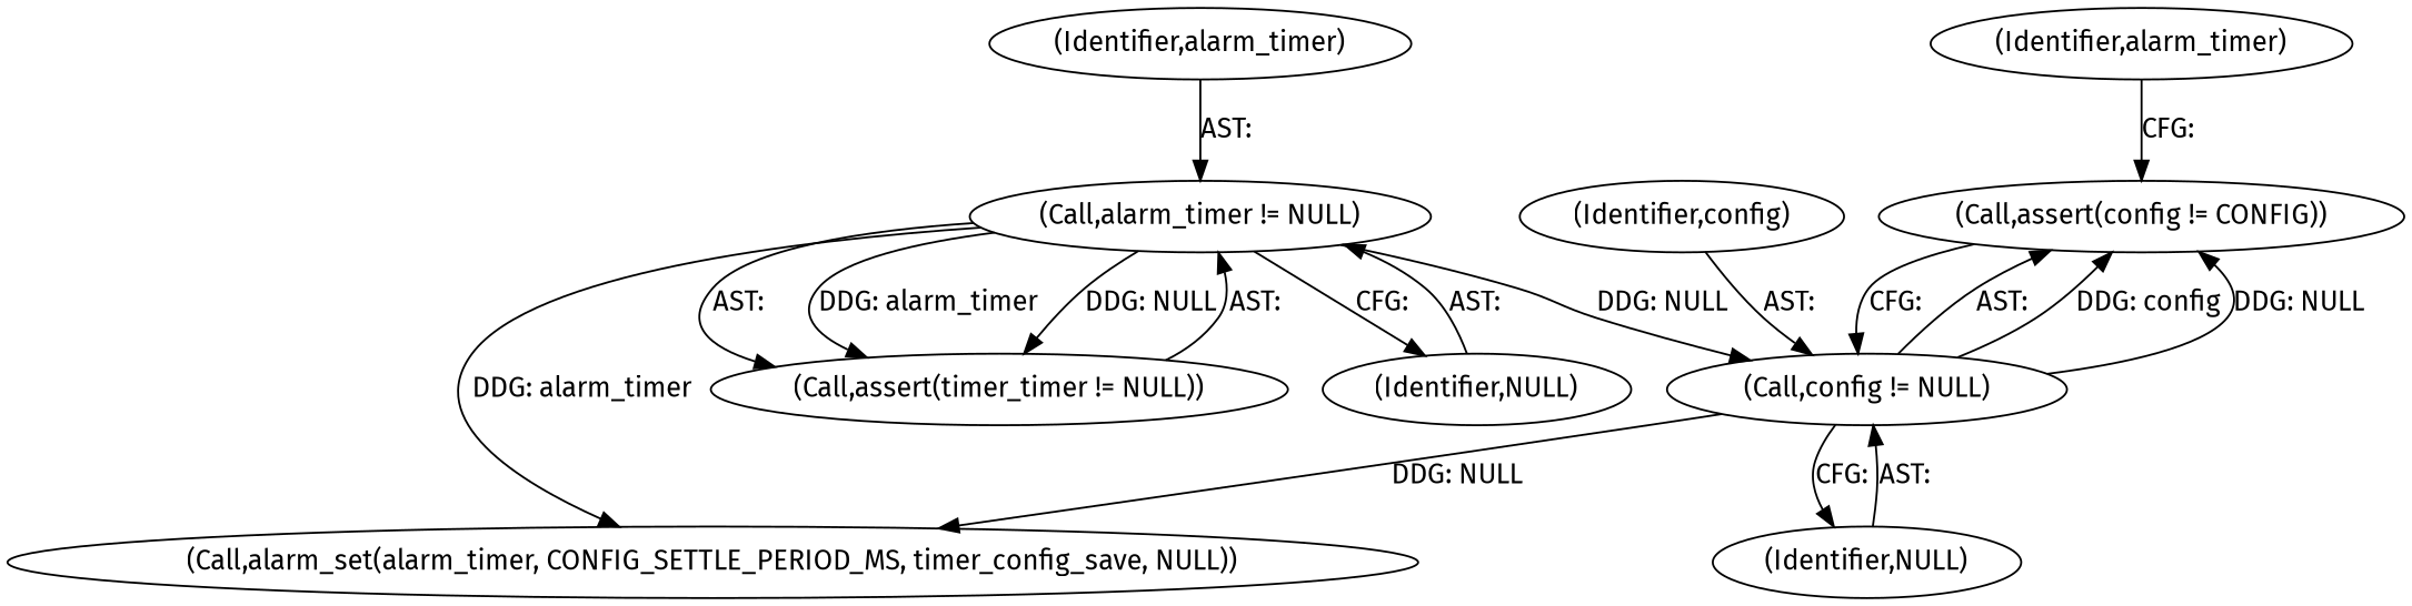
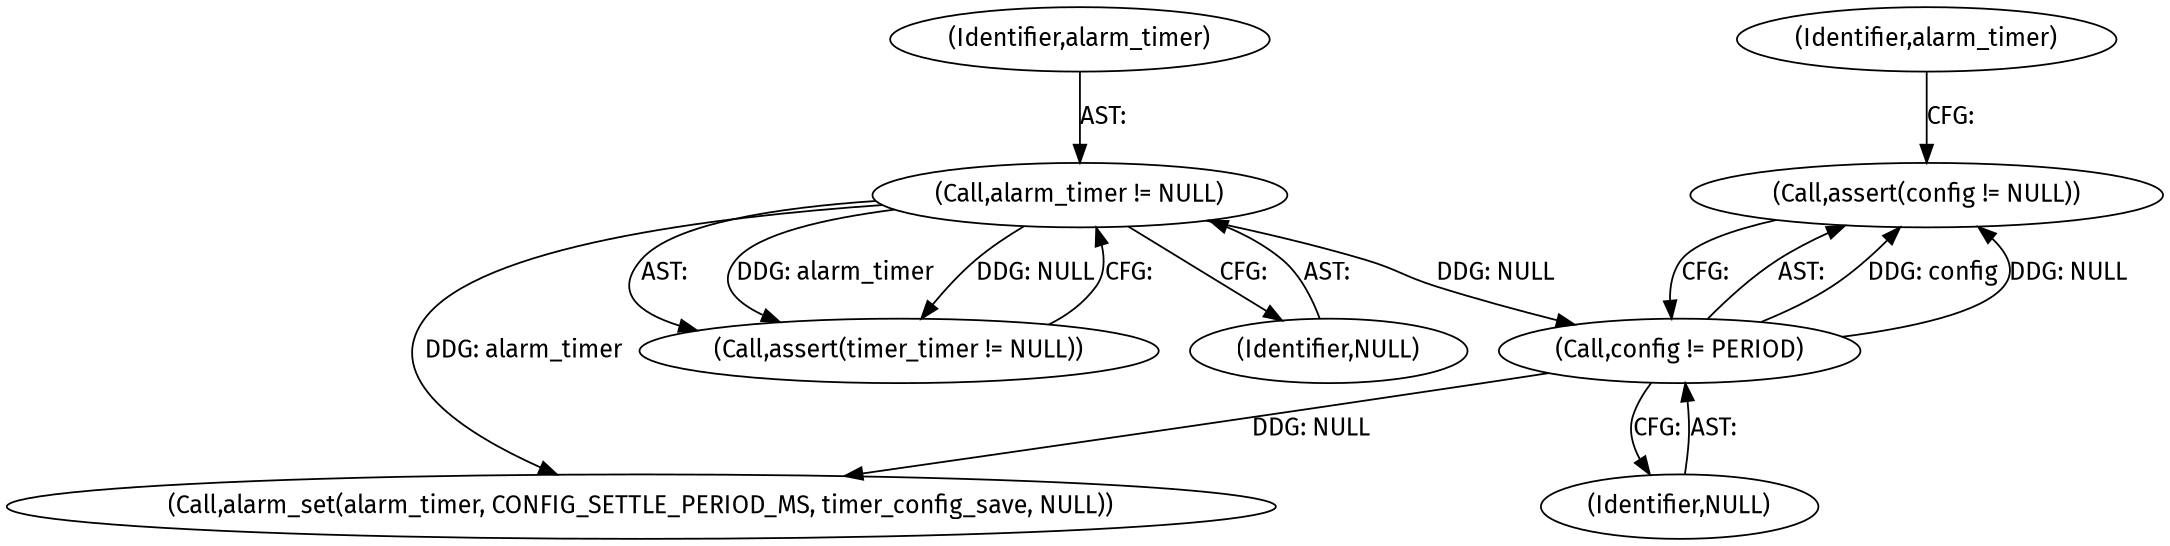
  digraph {
    fontname="Fira Sans"
    node [fontname="Fira Sans"]
    edge [fontname="Fira Sans"]
-   n1 [label="(Call,assert(config != CONFIG))"]
-   n2 [label="(Call,config != NULL)"]
+   n1 [label="(Call,assert(config != NULL))"]
+   n2 [label="(Call,config != PERIOD)"]
    n3 [label="(Call,alarm_set(alarm_timer, CONFIG_SETTLE_PERIOD_MS, timer_config_save, NULL))"]
    n4 [label="(Identifier,NULL)"]
    n5 [label="(Call,alarm_timer != NULL)"]
    n6 [label="(Call,assert(timer_timer != NULL))"]
    n7 [label="(Identifier,NULL)"]
-   n8 [label="(Identifier,config)"]
    n9 [label="(Identifier,alarm_timer)"]
    n10 [label="(Identifier,alarm_timer)"]
    n1 -> n2 [label="CFG: "]
    n2 -> n1 [label="AST: "]
    n2 -> n1 [label="DDG: config"]
    n2 -> n1 [label="DDG: NULL"]
    n2 -> n3 [label="DDG: NULL"]
    n2 -> n4 [label="CFG: "]
    n4 -> n2 [label="AST: "]
    n5 -> n2 [label="DDG: NULL"]
    n5 -> n3 [label="DDG: alarm_timer"]
    n5 -> n6 [label="AST: "]
    n5 -> n6 [label="DDG: alarm_timer"]
    n5 -> n6 [label="DDG: NULL"]
    n5 -> n7 [label="CFG: "]
-   n6 -> n5 [label="AST: "]
+   n6 -> n5 [label="CFG: "]
    n7 -> n5 [label="AST: "]
-   n8 -> n2 [label="AST: "]
    n9 -> n1 [label="CFG: "]
    n10 -> n5 [label="AST: "]
  }
